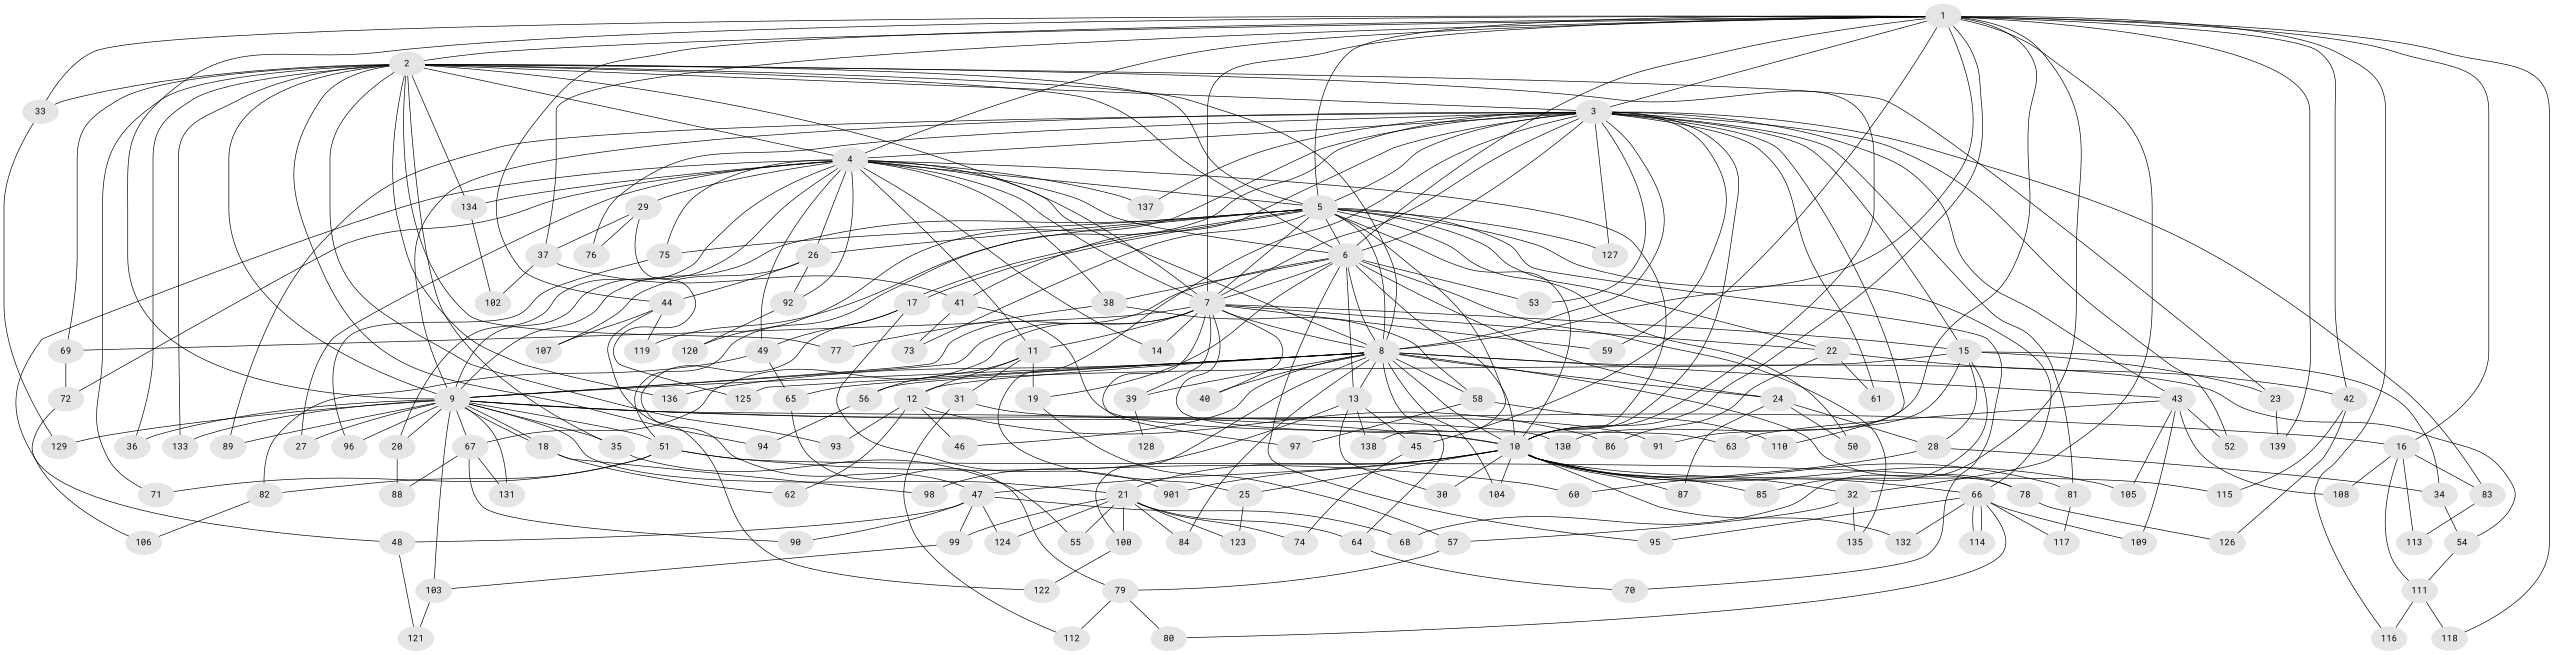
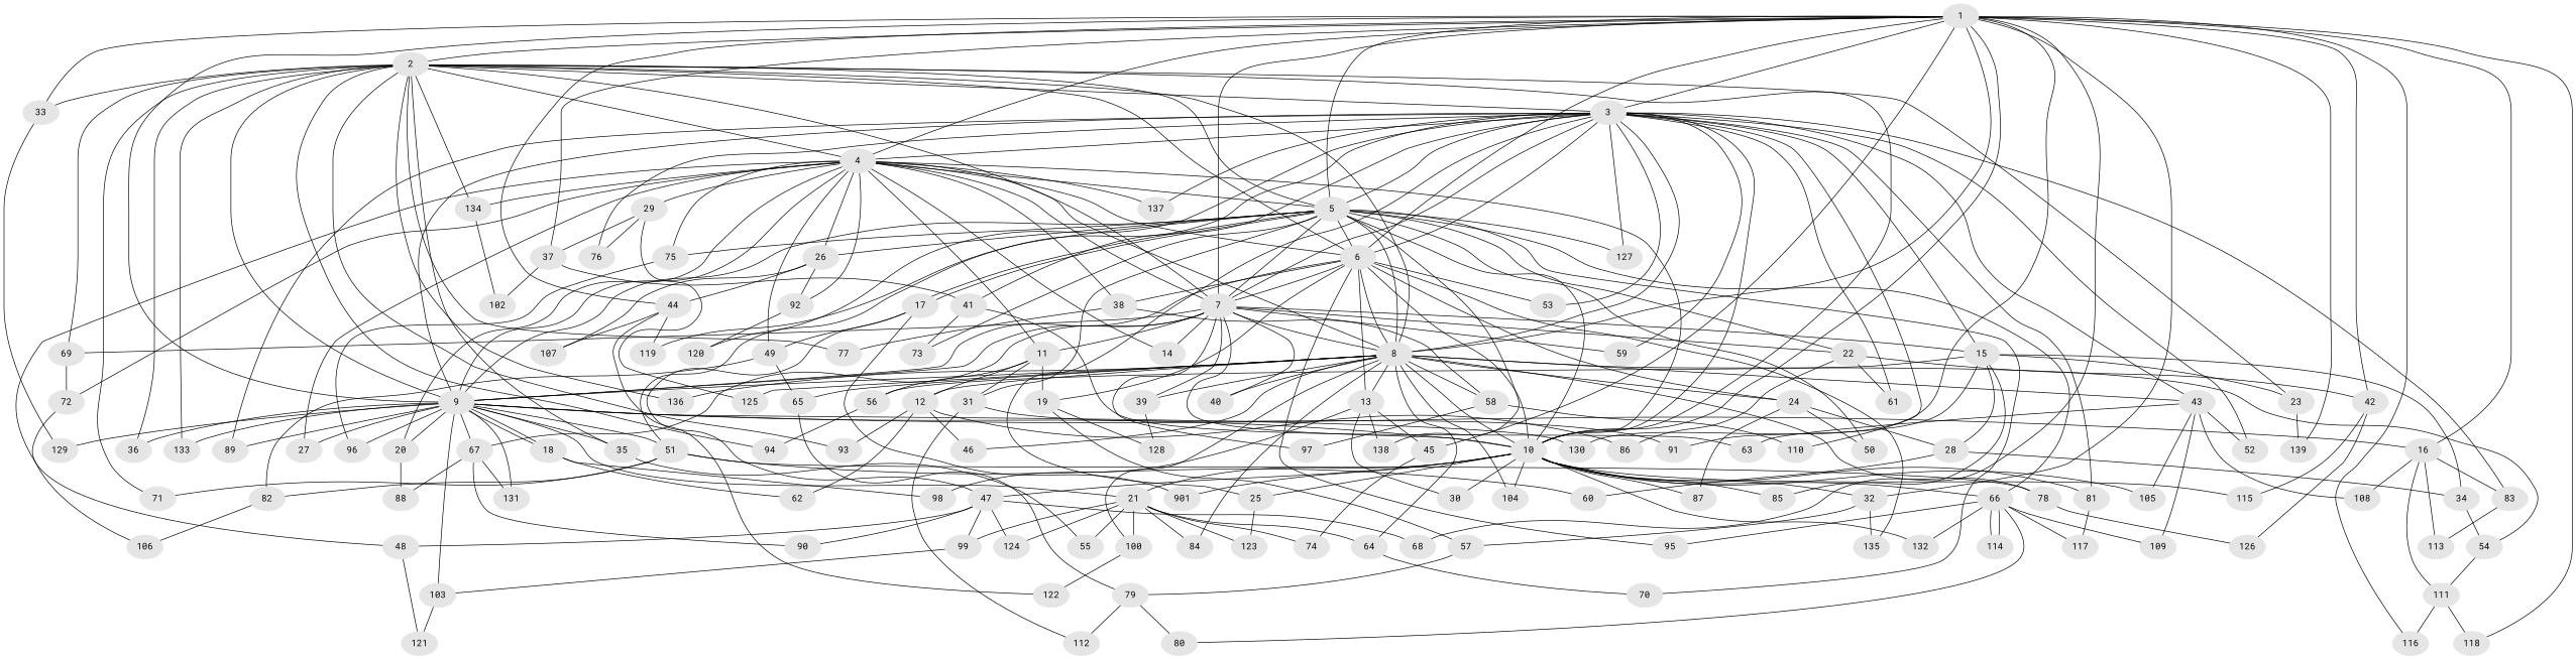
  graph {
    fontname="Roboto Mono"
    node [color=gray90 fontname="Roboto Mono" style=filled]
    edge [fontname="Roboto Mono"]
    1
    2
    3
    4
    5
    6
    7
    8
    9
    10
    16
    32
    33
    37
    42
    44
    45
    68
    116
    118
    130
    139
    23
    35
    36
    69
    71
    77
    93
    94
    133
    134
    136
    15
    25
    41
    43
    51
    52
    53
    59
    61
    76
    81
    83
    89
    110
    120
    127
    137
    11
    14
    20
    26
    27
    29
    38
    48
    49
    72
    75
    92
    17
    22
    31
    50
    66
    70
    73
    119
    138
    13
    19
    24
    95
    135
    39
    40
    67
    97
    12
    46
    54
    58
    64
    65
    78
    84
    100
    104
    125
    18
    21
    96
    103
    129
    131
    30
    47
    85
    87
    n102 [label=901]
    105
    115
    132
    108
    111
    113
    57
    102
    126
    107
    122
    74
    55
    56
    28
    34
    91
    123
    63
    109
    60
    82
    117
    88
    121
    106
    86
    112
    80
    114
    98
    128
    90
    62
    79
    99
    124
    1 -- 2
    1 -- 3
    1 -- 4
    1 -- 5
    1 -- 6
    1 -- 7
    1 -- 8
    1 -- 9
    1 -- 10
    1 -- 16
    1 -- 32
    1 -- 33
    1 -- 37
    1 -- 42
    1 -- 44
    1 -- 45
    1 -- 68
    1 -- 116
    1 -- 118
    1 -- 130
    1 -- 139
    2 -- 3
    2 -- 4
    2 -- 5
    2 -- 6
    2 -- 7
    2 -- 8
    2 -- 9
    2 -- 10
    2 -- 33
    2 -- 23
    2 -- 35
    2 -- 36
    2 -- 69
    2 -- 71
    2 -- 77
    2 -- 93
    2 -- 94
    2 -- 133
    2 -- 134
    2 -- 136
    3 -- 4
    3 -- 5
    3 -- 6
    3 -- 7
    3 -- 8
    3 -- 9
    3 -- 10
    3 -- 15
    3 -- 25
    3 -- 41
    3 -- 43
    3 -- 51
    3 -- 52
    3 -- 53
    3 -- 59
    3 -- 61
    3 -- 76
    3 -- 81
    3 -- 83
    3 -- 89
    3 -- 110
    3 -- 120
    3 -- 127
    3 -- 137
    4 -- 5
    4 -- 6
    4 -- 7
    4 -- 8
    4 -- 9
    4 -- 10
    4 -- 134
    4 -- 137
    4 -- 11
    4 -- 14
    4 -- 20
    4 -- 26
    4 -- 27
    4 -- 29
    4 -- 38
    4 -- 48
    4 -- 49
    4 -- 72
    4 -- 75
    4 -- 92
    5 -- 6
    5 -- 7
    5 -- 8
    5 -- 9
    5 -- 10
    5 -- 127
    5 -- 26
    5 -- 75
    5 -- 17
    5 -- 17
    5 -- 22
+   5 -- 31
    5 -- 50
    5 -- 66
    5 -- 70
    5 -- 73
    5 -- 119
    5 -- 138
    6 -- 7
    6 -- 8
    6 -- 9
    6 -- 10
    6 -- 53
    6 -- 38
    6 -- 13
    6 -- 19
    6 -- 24
    6 -- 95
    6 -- 135
    7 -- 8
    7 -- 9
    7 -- 10
    7 -- 69
    7 -- 15
    7 -- 59
    7 -- 11
    7 -- 14
    7 -- 22
    7 -- 39
    7 -- 40
    7 -- 67
    7 -- 97
    8 -- 9
    8 -- 10
    8 -- 136
    8 -- 43
    8 -- 13
    8 -- 24
    8 -- 39
    8 -- 40
    8 -- 12
    8 -- 46
    8 -- 54
    8 -- 58
    8 -- 64
    8 -- 65
    8 -- 78
    8 -- 84
    8 -- 100
    8 -- 104
    8 -- 125
    9 -- 10
    9 -- 16
    9 -- 130
    9 -- 35
    9 -- 36
    9 -- 133
    9 -- 51
    9 -- 89
    9 -- 20
    9 -- 27
    9 -- 67
    9 -- 18
    9 -- 18
    9 -- 21
    9 -- 96
    9 -- 103
    9 -- 129
    9 -- 131
    10 -- 32
    10 -- 25
    10 -- 81
    10 -- 66
    10 -- 104
    10 -- 21
    10 -- 30
    10 -- 47
    10 -- 85
    10 -- 87
    10 -- n102
    10 -- 105
    10 -- 115
    10 -- 132
    16 -- 83
    16 -- 108
    16 -- 111
    16 -- 113
    32 -- 135
    32 -- 57
    33 -- 129
    37 -- 41
    37 -- 102
    42 -- 115
    42 -- 126
    44 -- 119
    44 -- 107
    44 -- 122
    45 -- 74
    23 -- 139
    35 -- 55
    69 -- 72
    134 -- 102
    15 -- 23
    15 -- 85
    15 -- 56
    15 -- 28
    15 -- 34
    15 -- 91
    25 -- 123
    41 -- 73
    41 -- 63
    43 -- 52
    43 -- 105
    43 -- 108
    43 -- 63
    43 -- 109
    51 -- 71
    51 -- 78
    51 -- 60
    51 -- 82
    81 -- 117
    83 -- 113
    11 -- 31
    11 -- 19
    11 -- 12
    11 -- 56
    20 -- 88
    26 -- 44
    26 -- 92
    26 -- 107
    29 -- 37
    29 -- 76
    29 -- 125
    38 -- 77
    38 -- 58
    48 -- 121
    49 -- 65
    49 -- 82
    72 -- 106
    75 -- 96
    92 -- 120
    17 -- 49
    17 -- 47
    17 -- n102
    22 -- 42
    22 -- 61
    22 -- 86
    31 -- 91
    31 -- 112
    66 -- 95
    66 -- 132
    66 -- 109
    66 -- 117
    66 -- 80
    66 -- 114
    66 -- 114
    13 -- 45
    13 -- 138
    13 -- 30
    13 -- 98
    19 -- 57
+   19 -- 128
    24 -- 50
    24 -- 87
    24 -- 28
    39 -- 128
    67 -- 131
    67 -- 88
    67 -- 90
    12 -- 93
    12 -- 46
    12 -- 86
    12 -- 62
    54 -- 111
    58 -- 110
    58 -- 97
    64 -- 70
    65 -- 79
    78 -- 126
    100 -- 122
    18 -- 98
    18 -- 62
    21 -- 64
    21 -- 84
    21 -- 100
    21 -- 74
    21 -- 55
    21 -- 123
    21 -- 99
    21 -- 124
    103 -- 121
    47 -- 68
    47 -- 48
    47 -- 90
    47 -- 99
    47 -- 124
    111 -- 116
    111 -- 118
    57 -- 79
    56 -- 94
    28 -- 34
    28 -- 60
    34 -- 54
    82 -- 106
    79 -- 112
    79 -- 80
    99 -- 103
  }
